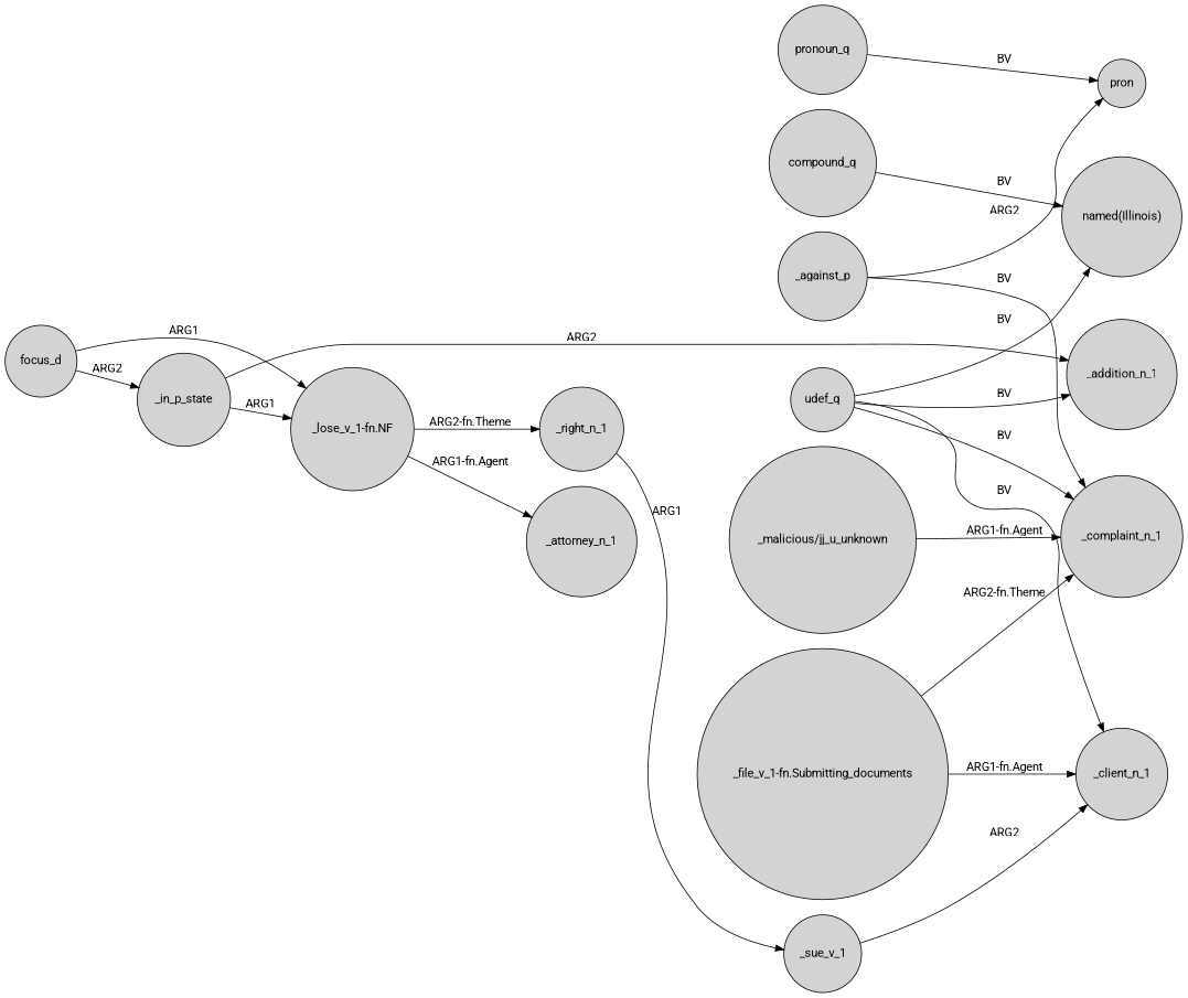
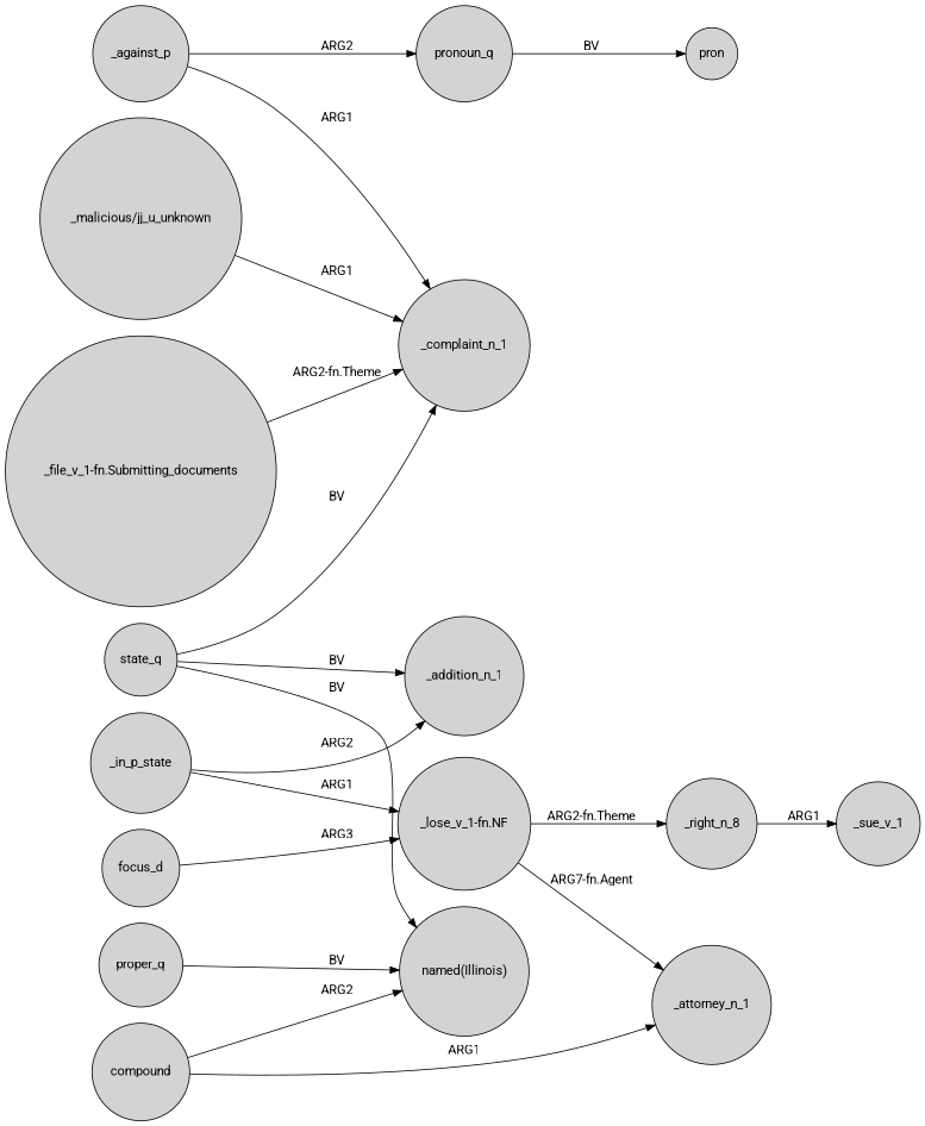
  digraph {
    fontname=Roboto
    rankdir=LR
    node [fontname=Roboto shape=circle style=filled]
    edge [fontname=Roboto]
-   udef_q
+   udef_q [label=state_q]
    _complaint_n_1
-   _client_n_1
    _addition_n_1
    "named(Illinois)"
    "_lose_v_1-fn.NF"
    _attorney_n_1
-   _right_n_1
+   _right_n_1 [label=_right_n_8]
    _sue_v_1
    focus_d
    _in_p_state
    _against_p
    pron
    "_file_v_1-fn.Submitting_documents"
-   proper_q [label=compound_q]
+   compound
+   proper_q
    "_malicious/jj_u_unknown"
    pronoun_q
    udef_q -> _complaint_n_1 [label=BV]
-   udef_q -> _client_n_1 [label=BV]
    udef_q -> _addition_n_1 [label=BV]
    udef_q -> "named(Illinois)" [label=BV]
-   "_lose_v_1-fn.NF" -> _attorney_n_1 [label="ARG1-fn.Agent"]
+   "_lose_v_1-fn.NF" -> _attorney_n_1 [label="ARG7-fn.Agent"]
    "_lose_v_1-fn.NF" -> _right_n_1 [label="ARG2-fn.Theme"]
    _right_n_1 -> _sue_v_1 [label=ARG1]
-   _sue_v_1 -> _client_n_1 [label=ARG2]
-   focus_d -> "_lose_v_1-fn.NF" [label=ARG1]
-   focus_d -> _in_p_state [label=ARG2]
+   focus_d -> "_lose_v_1-fn.NF" [label=ARG3]
    _in_p_state -> _addition_n_1 [label=ARG2]
    _in_p_state -> "_lose_v_1-fn.NF" [label=ARG1]
-   _against_p -> _complaint_n_1 [label=BV]
-   _against_p -> pron [label=ARG2]
+   _against_p -> _complaint_n_1 [label=ARG1]
+   _against_p -> pronoun_q [label=ARG2]
    "_file_v_1-fn.Submitting_documents" -> _complaint_n_1 [label="ARG2-fn.Theme"]
-   "_file_v_1-fn.Submitting_documents" -> _client_n_1 [label="ARG1-fn.Agent"]
+   compound -> "named(Illinois)" [label=ARG2]
+   compound -> _attorney_n_1 [label=ARG1]
    proper_q -> "named(Illinois)" [label=BV]
-   "_malicious/jj_u_unknown" -> _complaint_n_1 [label="ARG1-fn.Agent"]
+   "_malicious/jj_u_unknown" -> _complaint_n_1 [label=ARG1]
    pronoun_q -> pron [label=BV]
  }
